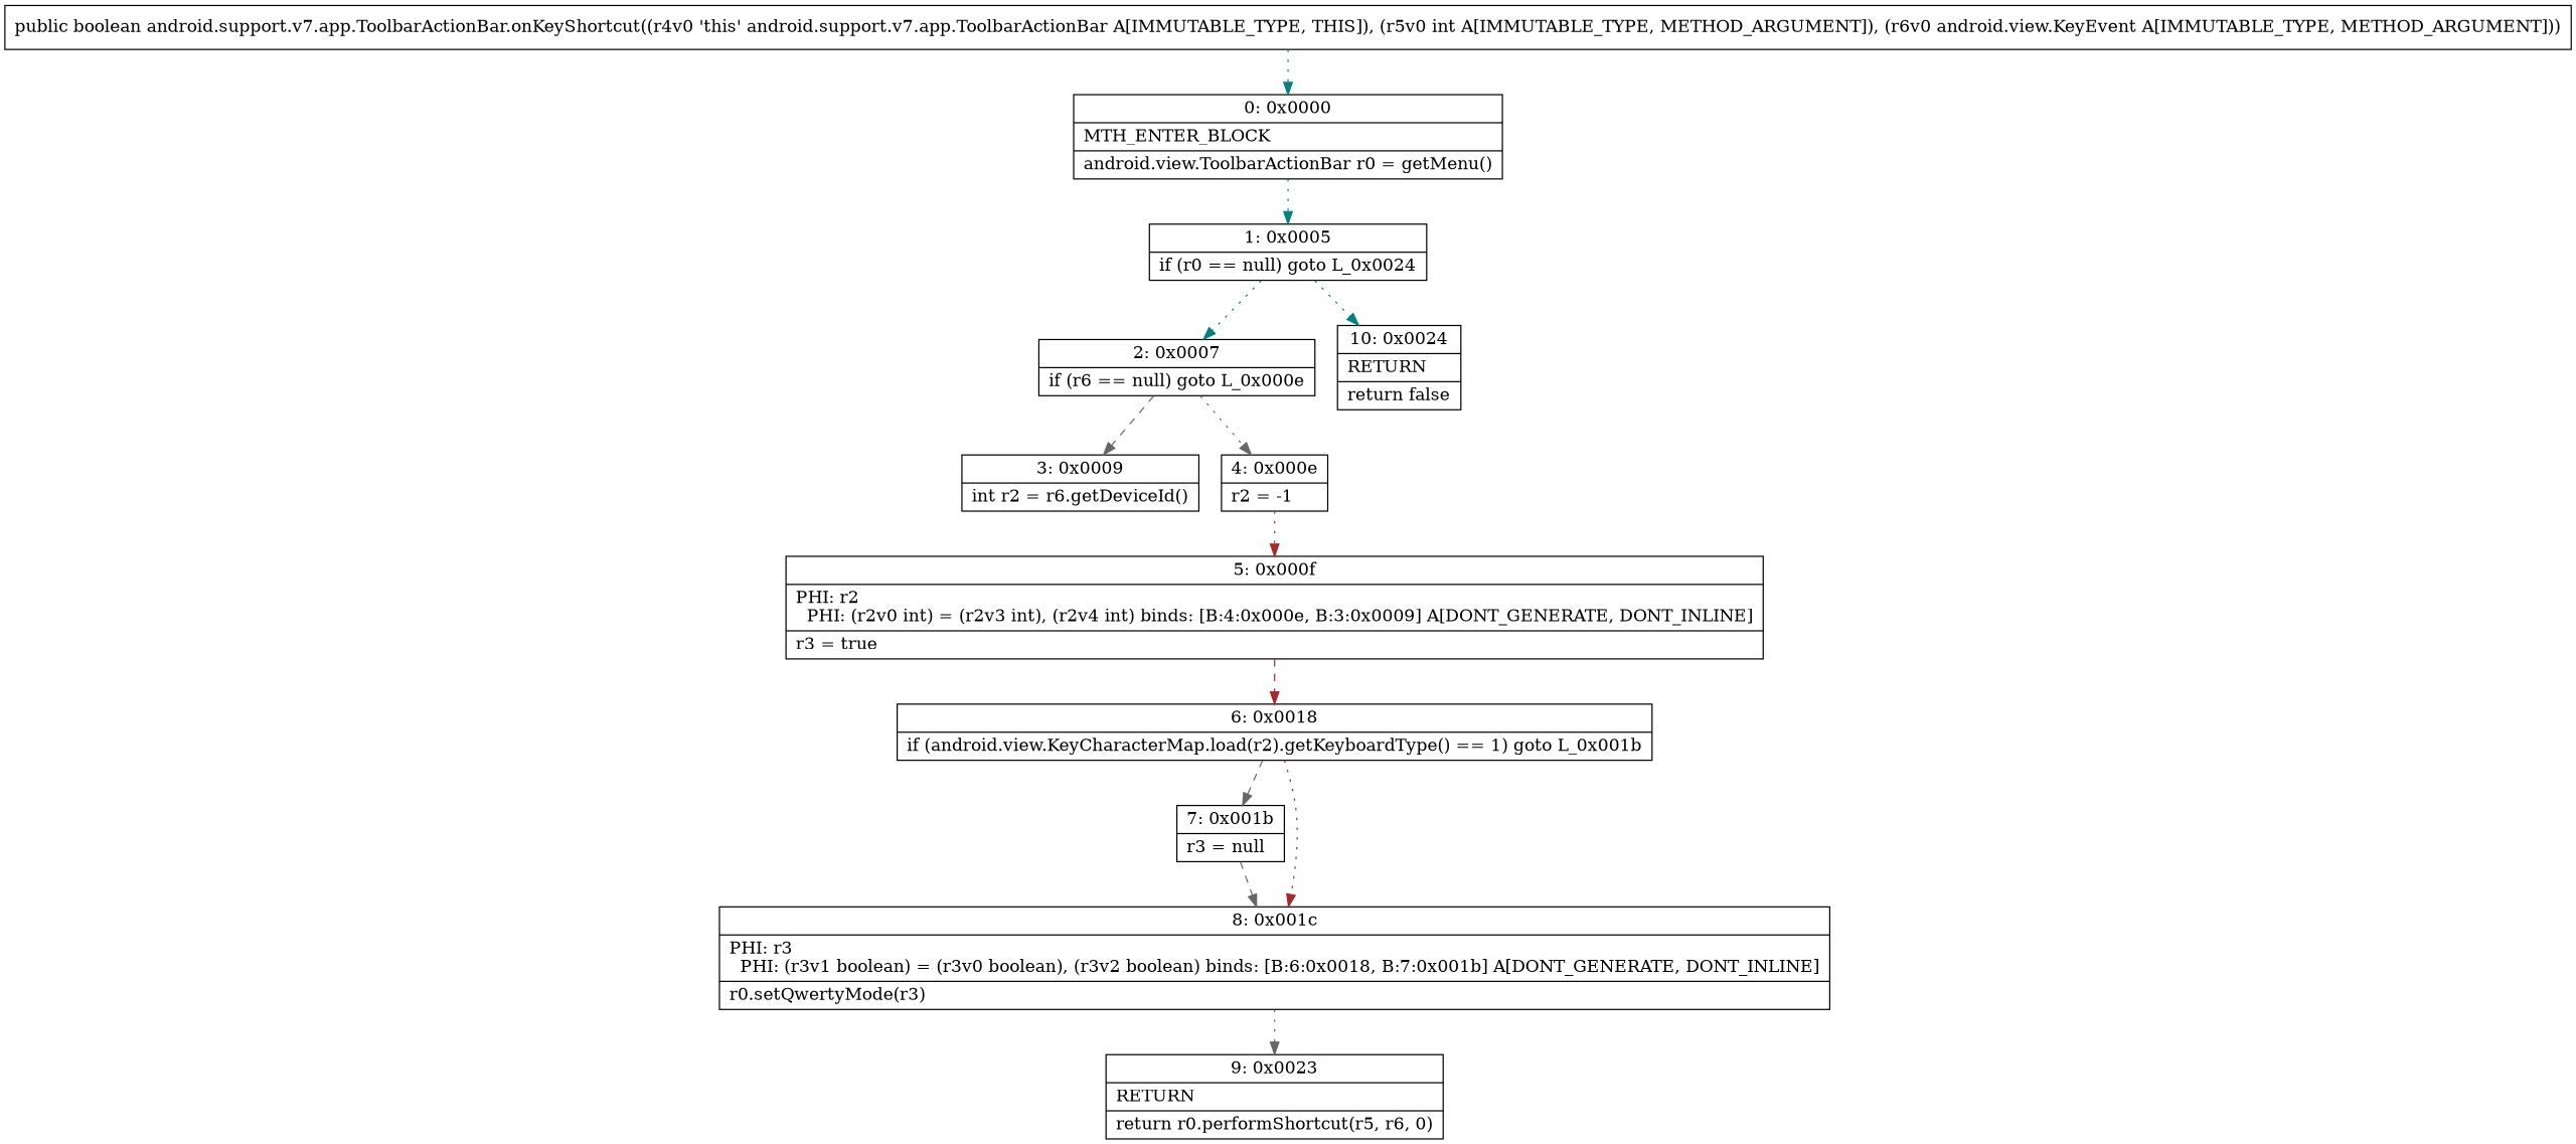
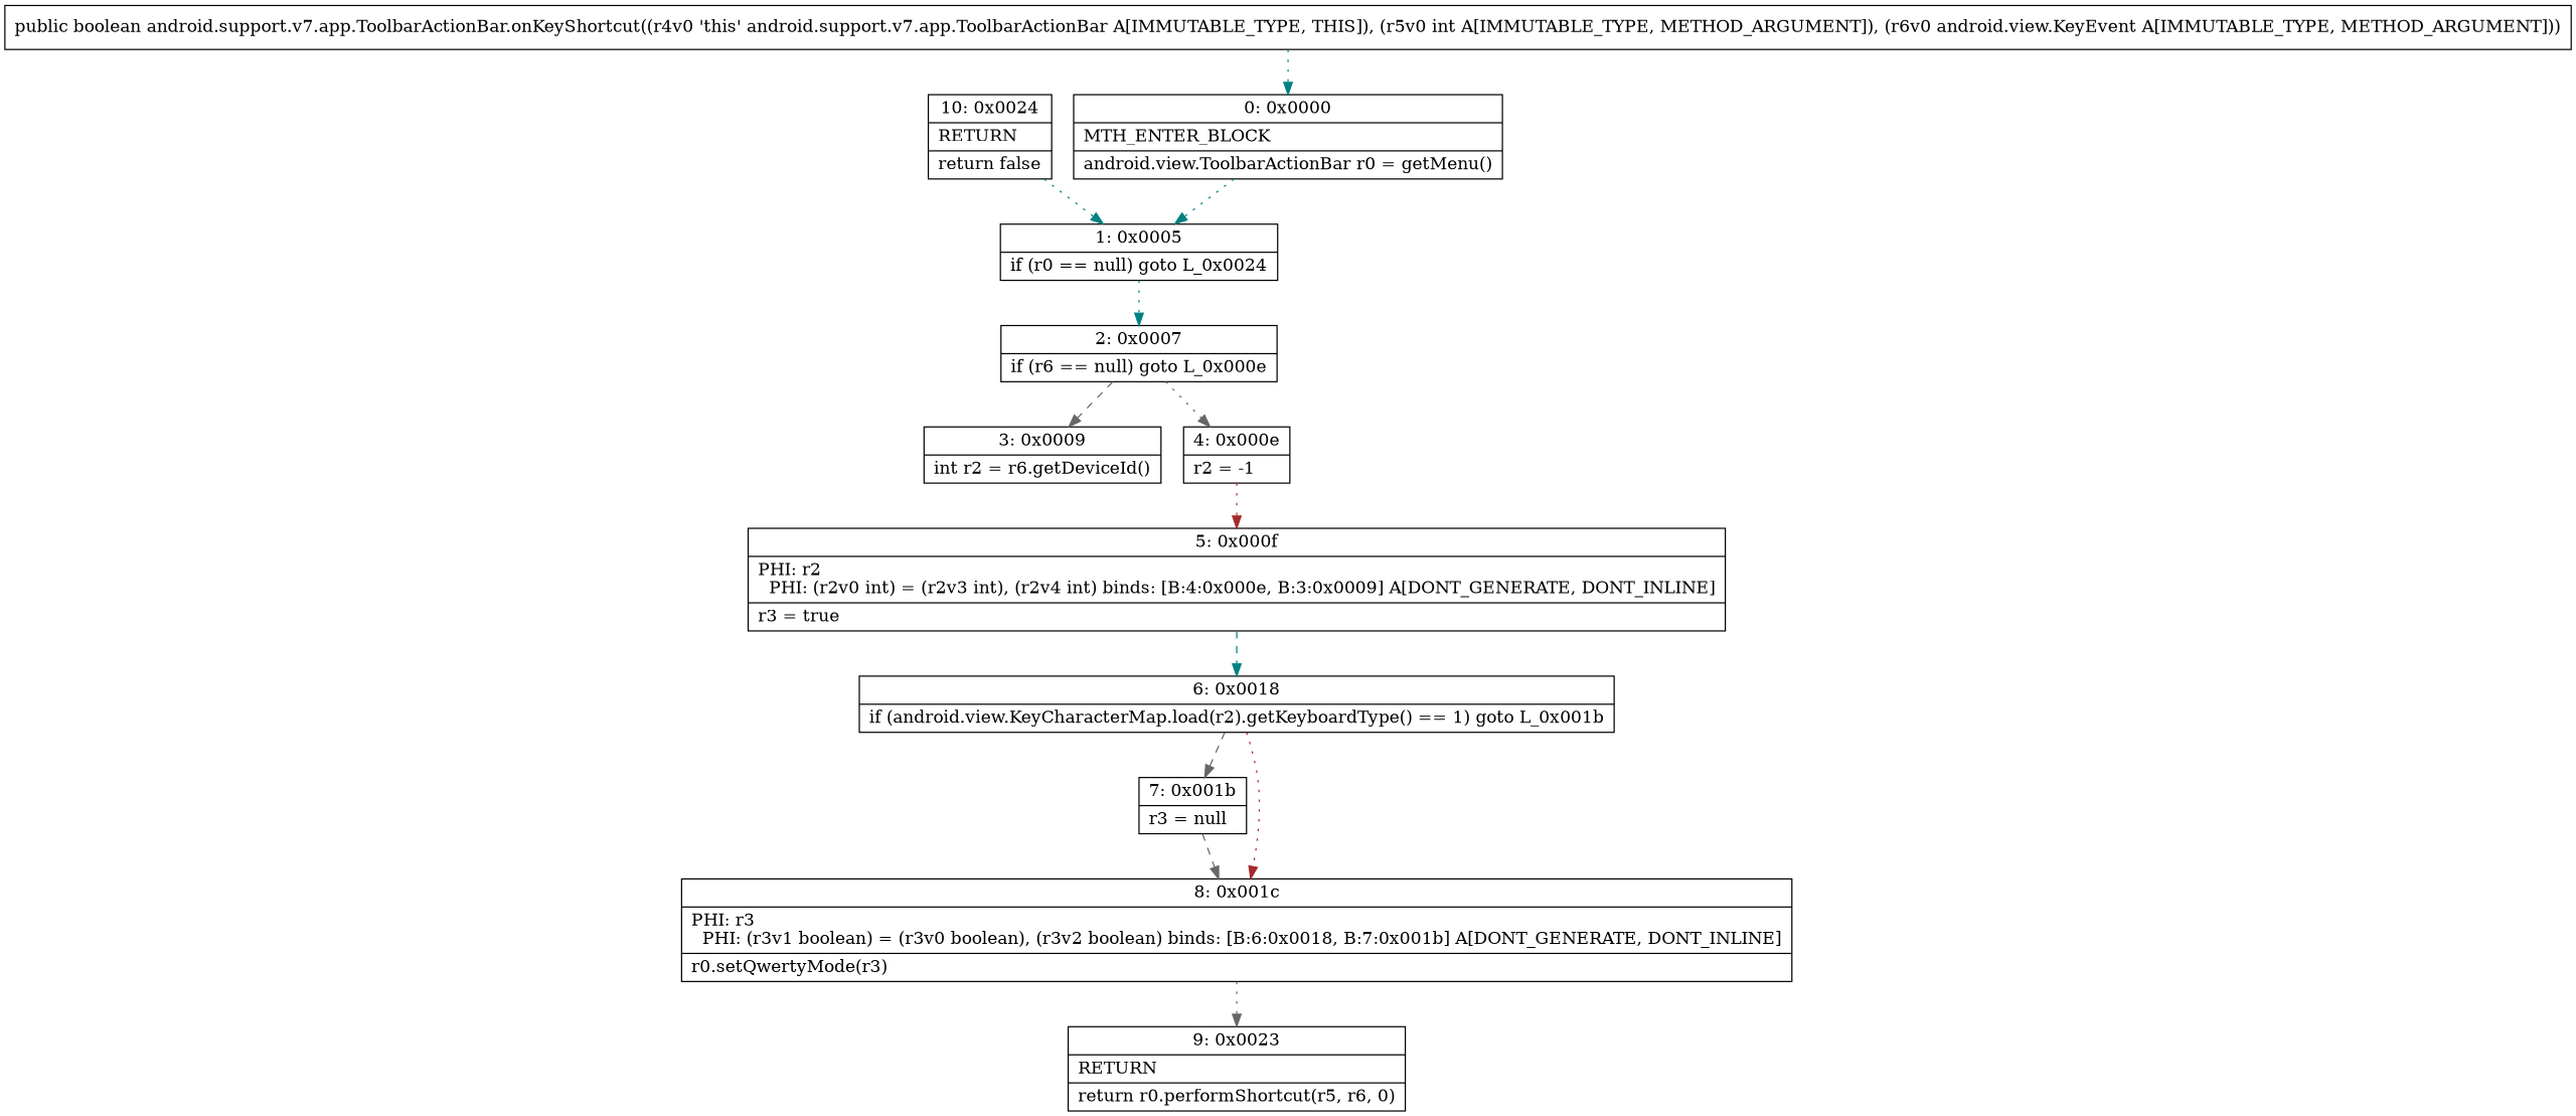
  digraph {
    node [shape=record]
    edge [color=gray40 style=dotted]
    n1 [label="{0\:\ 0x0000|MTH_ENTER_BLOCK\l|android.view.ToolbarActionBar r0 = getMenu()\l}"]
    n2 [label="{1\:\ 0x0005|if (r0 == null) goto L_0x0024\l}"]
    n3 [label="{2\:\ 0x0007|if (r6 == null) goto L_0x000e\l}"]
    n4 [label="{10\:\ 0x0024|RETURN\l|return false\l}"]
    n5 [label="{3\:\ 0x0009|int r2 = r6.getDeviceId()\l}"]
    n6 [label="{4\:\ 0x000e|r2 = \-1\l}"]
    n7 [label="{5\:\ 0x000f|PHI: r2 \l  PHI: (r2v0 int) = (r2v3 int), (r2v4 int) binds: [B:4:0x000e, B:3:0x0009] A[DONT_GENERATE, DONT_INLINE]\l|r3 = true\l}"]
    n8 [label="{6\:\ 0x0018|if (android.view.KeyCharacterMap.load(r2).getKeyboardType() == 1) goto L_0x001b\l}"]
    n9 [label="{7\:\ 0x001b|r3 = null\l}"]
    n10 [label="{8\:\ 0x001c|PHI: r3 \l  PHI: (r3v1 boolean) = (r3v0 boolean), (r3v2 boolean) binds: [B:6:0x0018, B:7:0x001b] A[DONT_GENERATE, DONT_INLINE]\l|r0.setQwertyMode(r3)\l}"]
    n11 [label="{9\:\ 0x0023|RETURN\l|return r0.performShortcut(r5, r6, 0)\l}"]
    n12 [label="{public boolean android.support.v7.app.ToolbarActionBar.onKeyShortcut((r4v0 'this' android.support.v7.app.ToolbarActionBar A[IMMUTABLE_TYPE, THIS]), (r5v0 int A[IMMUTABLE_TYPE, METHOD_ARGUMENT]), (r6v0 android.view.KeyEvent A[IMMUTABLE_TYPE, METHOD_ARGUMENT])) }"]
    n1 -> n2 [color=teal]
    n2 -> n3 [color=teal]
-   n2 -> n4 [color=teal]
+   n4 -> n2 [color=teal]
    n3 -> n5 [style=dashed]
    n3 -> n6
    n6 -> n7 [color=brown]
-   n7 -> n8 [color=brown style=dashed]
+   n7 -> n8 [color=teal style=dashed]
    n8 -> n9 [style=dashed]
    n8 -> n10 [color=brown]
    n9 -> n10 [style=dashed]
    n10 -> n11
    n12 -> n1 [color=teal]
  }
